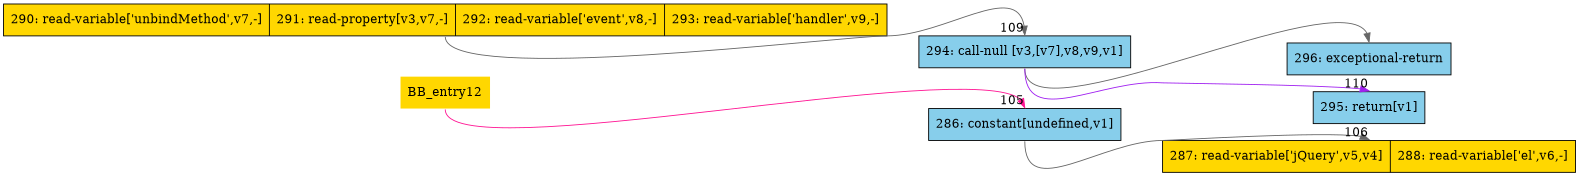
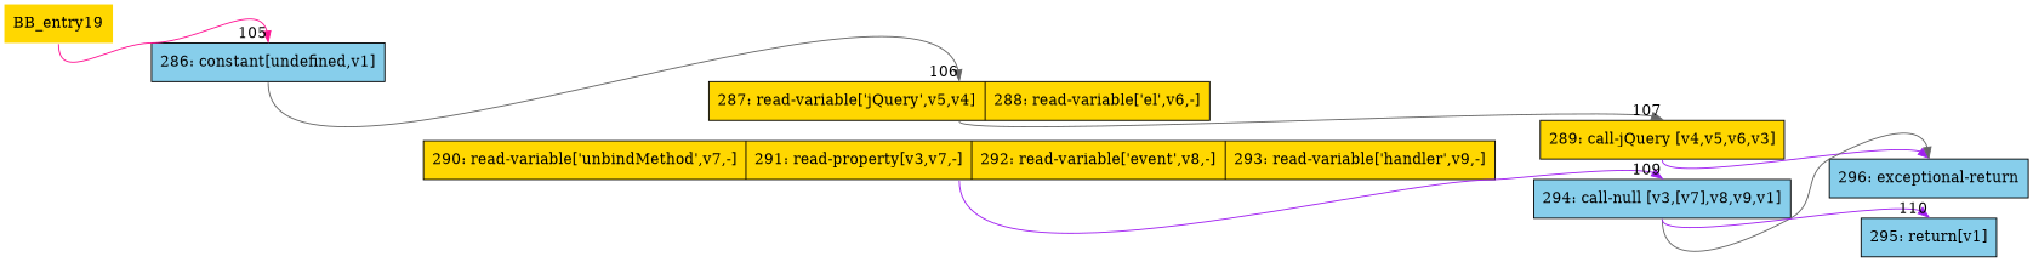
  digraph {
    rankdir=LR
    node [fillcolor=gold shape=record style=filled]
    edge [color=gray40 headport=n tailport=s]
-   BB_entry12 [shape=none]
+   BB_entry12 [shape=none label=BB_entry19]
    n2 [fillcolor=skyblue label="{286: constant[undefined,v1]}"]
    n3 [label="{287: read-variable['jQuery',v5,v4]|288: read-variable['el',v6,-]}"]
+   n4 [label="{289: call-jQuery [v4,v5,v6,v3]}"]
    n5 [fillcolor=skyblue label="{296: exceptional-return}"]
    n6 [label="{290: read-variable['unbindMethod',v7,-]|291: read-property[v3,v7,-]|292: read-variable['event',v8,-]|293: read-variable['handler',v9,-]}"]
    n7 [fillcolor=skyblue label="{294: call-null [v3,[v7],v8,v9,v1]}"]
    n8 [fillcolor=skyblue label="{295: return[v1]}"]
    BB_entry12 -> n2 [color=deeppink headlabel="    105"]
    n2 -> n3 [headlabel="      106"]
-   n6 -> n7 [headlabel="      109"]
+   n3 -> n4 [headlabel="      107"]
+   n4 -> n5 [color=purple]
+   n6 -> n7 [color=purple headlabel="      109"]
    n7 -> n5
    n7 -> n8 [color=purple headlabel="      110"]
  }
